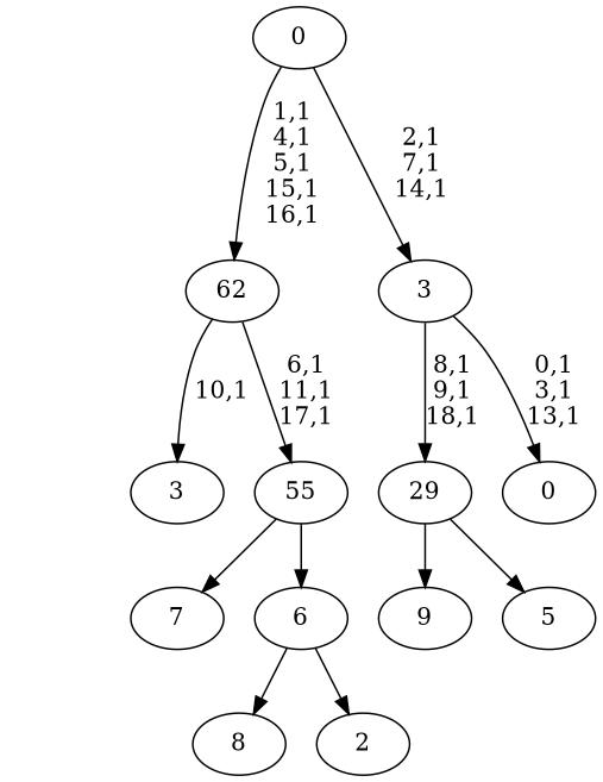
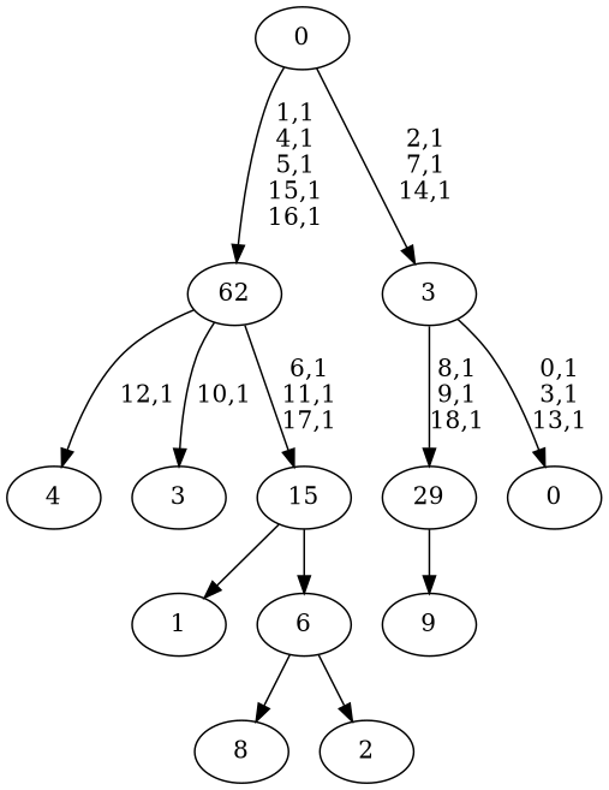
  digraph {
    n1 [label=9]
    n2 [label=8]
-   n3 [label=7]
+   n3 [label=1]
    n4 [label=6]
    n5 [label=2]
-   n6 [label=5]
    n7 [label=29]
+   n8 [label=4]
    n9 [label=3]
-   15 [label=55]
+   15
    n11 [label=62]
    n12 [label=0]
    3
    0
    n4 -> n2
    n4 -> n5
    n7 -> n1
-   n7 -> n6
    15 -> n3
    15 -> n4
+   n11 -> n8 [label="12,1"]
    n11 -> n9 [label="10,1"]
    n11 -> 15 [label="6,1\n11,1\n17,1"]
    3 -> n7 [label="8,1\n9,1\n18,1"]
    3 -> n12 [label="0,1\n3,1\n13,1"]
    0 -> n11 [label="1,1\n4,1\n5,1\n15,1\n16,1"]
    0 -> 3 [label="2,1\n7,1\n14,1"]
  }
